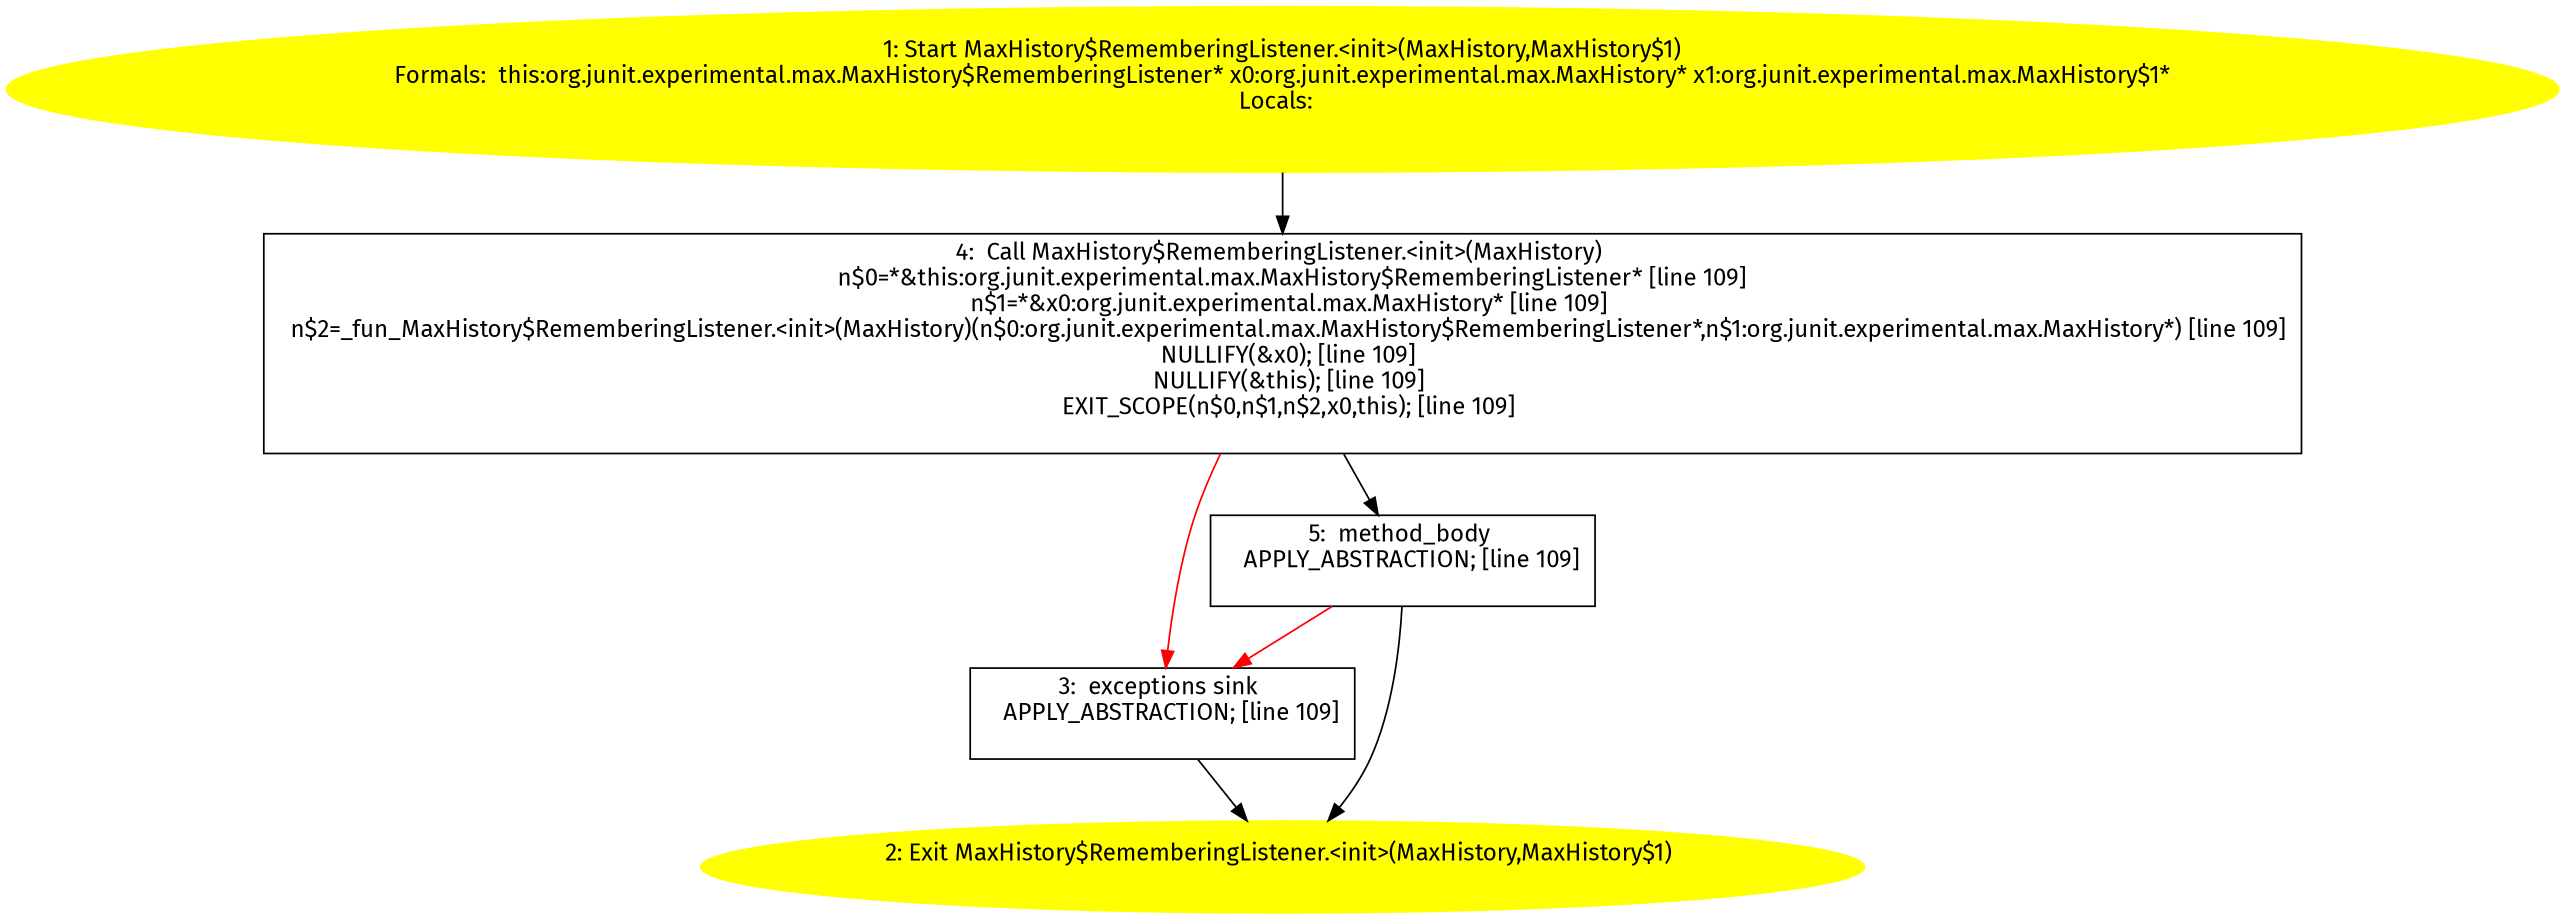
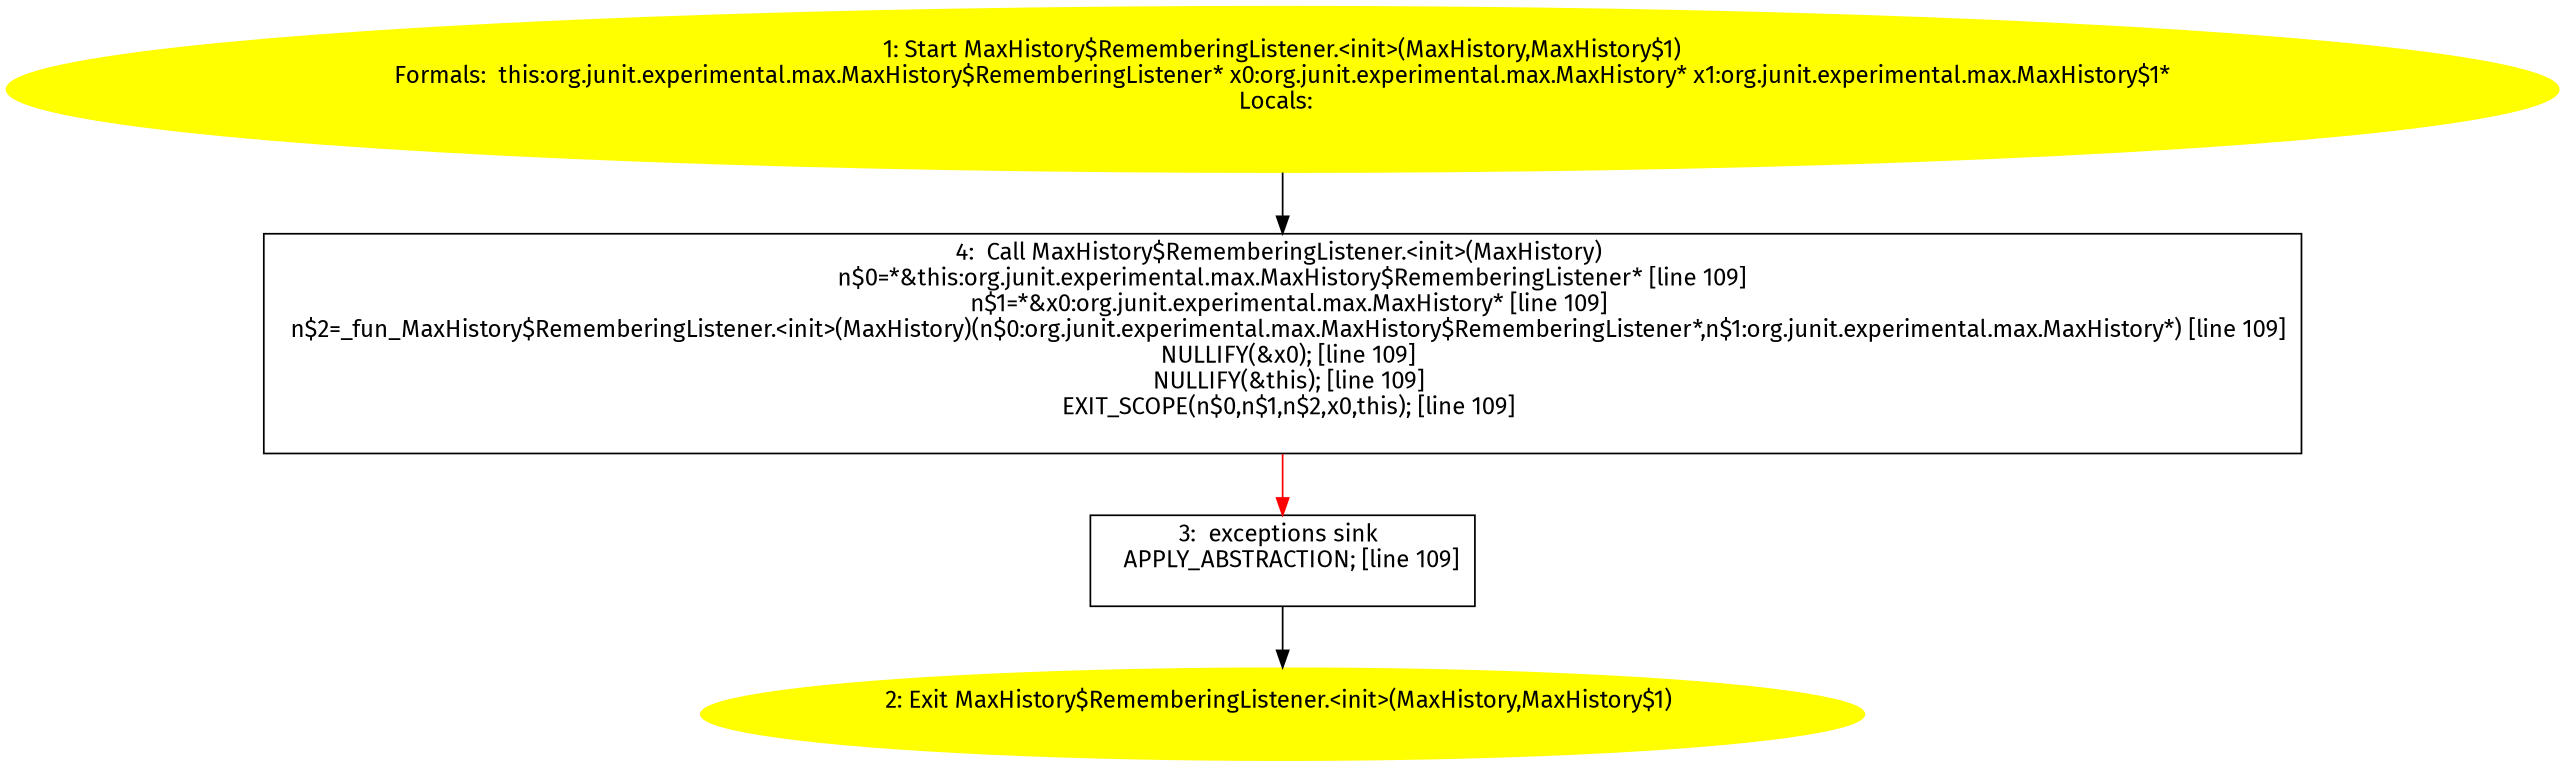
  digraph {
    fontname="Fira Sans"
    node [fontname="Fira Sans" shape=box]
    edge [fontname="Fira Sans"]
    n1 [color=yellow label="1: Start MaxHistory$RememberingListener.<init>(MaxHistory,MaxHistory$1)\nFormals:  this:org.junit.experimental.max.MaxHistory$RememberingListener* x0:org.junit.experimental.max.MaxHistory* x1:org.junit.experimental.max.MaxHistory$1*\nLocals:  \n  " style=filled shape=""]
    n2 [label="4:  Call MaxHistory$RememberingListener.<init>(MaxHistory) \n   n$0=*&this:org.junit.experimental.max.MaxHistory$RememberingListener* [line 109]\n  n$1=*&x0:org.junit.experimental.max.MaxHistory* [line 109]\n  n$2=_fun_MaxHistory$RememberingListener.<init>(MaxHistory)(n$0:org.junit.experimental.max.MaxHistory$RememberingListener*,n$1:org.junit.experimental.max.MaxHistory*) [line 109]\n  NULLIFY(&x0); [line 109]\n  NULLIFY(&this); [line 109]\n  EXIT_SCOPE(n$0,n$1,n$2,x0,this); [line 109]\n "]
    n3 [label="3:  exceptions sink \n   APPLY_ABSTRACTION; [line 109]\n "]
-   n4 [label="5:  method_body \n   APPLY_ABSTRACTION; [line 109]\n "]
    n5 [color=yellow label="2: Exit MaxHistory$RememberingListener.<init>(MaxHistory,MaxHistory$1) \n  " style=filled shape=""]
    n1 -> n2
    n2 -> n3 [color=red]
-   n2 -> n4
    n3 -> n5
-   n4 -> n3 [color=red]
-   n4 -> n5
  }
